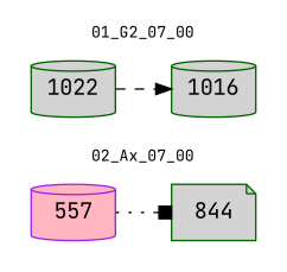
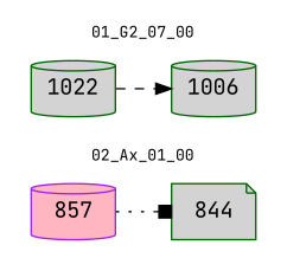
  digraph {
    fontname="JetBrains Mono"
    rankdir=LR
    node [color=darkgreen fillcolor=lightgrey fontname="JetBrains Mono" shape=cylinder style=filled]
    edge [color=black fontname="JetBrains Mono"]
-   n1 [color=purple fillcolor=lightpink label=557]
+   n1 [color=purple fillcolor=lightpink label=857]
    n2 [label=844 shape=note]
    n3 [label=1022]
-   n4 [label=1016]
+   n4 [label=1006]
    subgraph cluster_1 {
      color=white
      fontsize=10
-     label="02_Ax_07_00"
+     label="02_Ax_01_00"
      n1
      n2
    }
    subgraph cluster_2 {
      color=white
      fontsize=10
      label="01_G2_07_00"
      n3
      n4
    }
    n1 -> n2 [arrowhead=box style=dotted]
    n3 -> n4 [arrowhead=normal style=dashed]
  }
